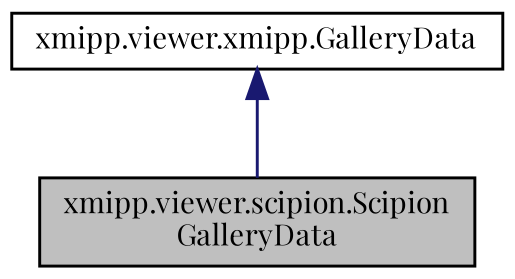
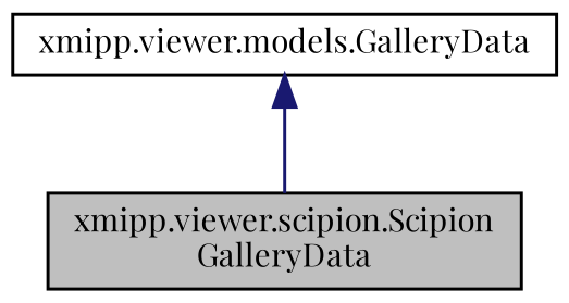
  digraph {
    fontname="Playfair Display"
    node [color=black fontname="Playfair Display" fontsize=10 shape=record style=filled]
    n1 [fillcolor=grey75 fontcolor=black height=0.2 label="xmipp.viewer.scipion.Scipion\lGalleryData" width=0.4]
-   n2 [fillcolor=white height=0.2 label="xmipp.viewer.xmipp.GalleryData" width=0.4]
+   n2 [fillcolor=white height=0.2 label="xmipp.viewer.models.GalleryData" width=0.4]
    n2 -> n1 [color=midnightblue dir=back fontname="Playfair Display" fontsize=10 labelfontname=Helvetica labelfontsize=10 style=solid]
  }
